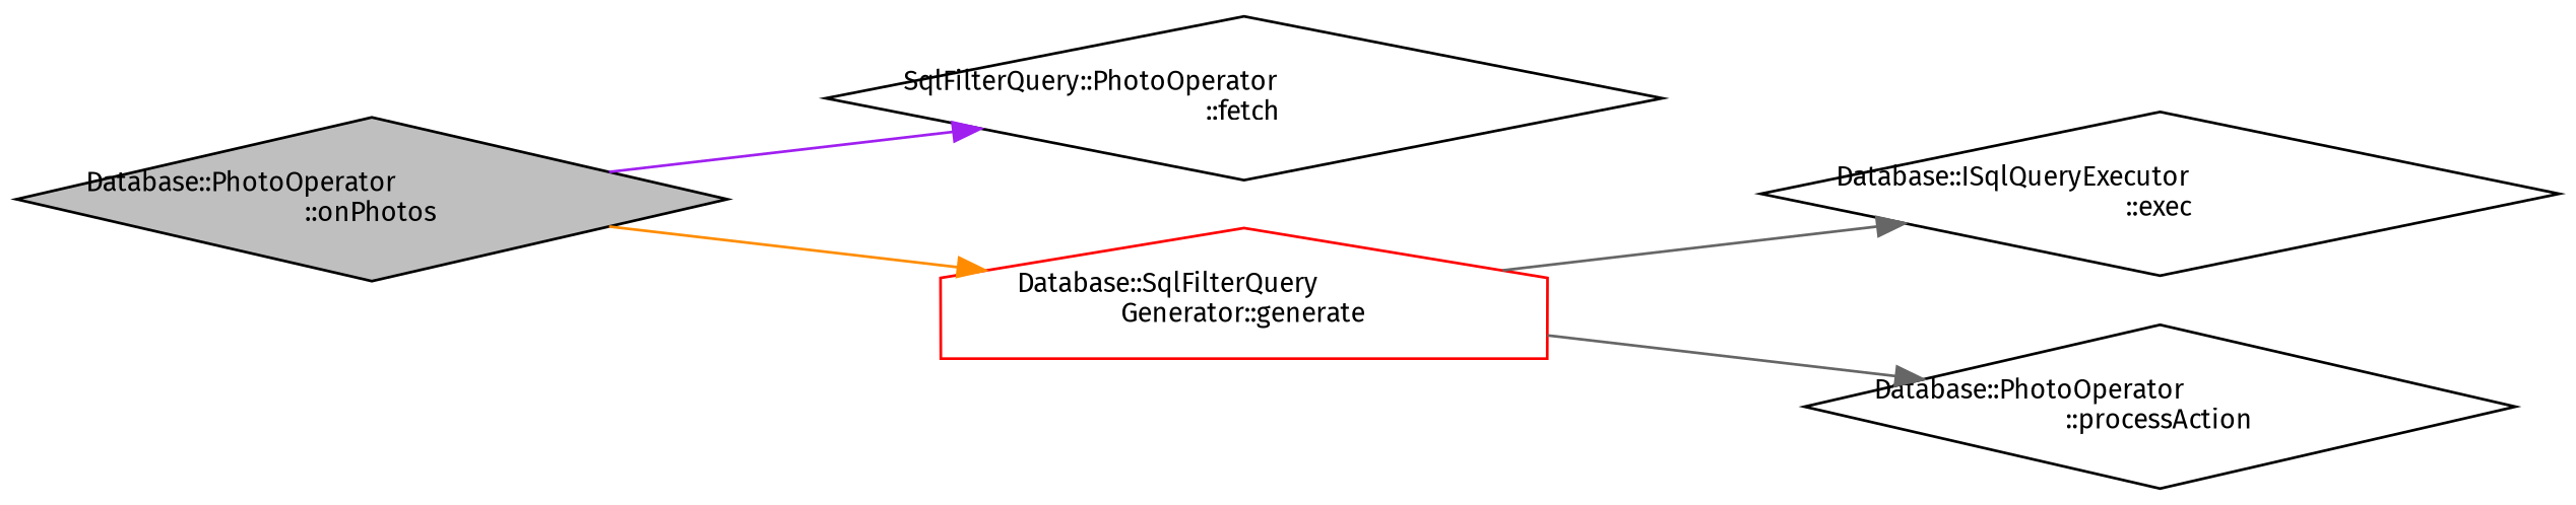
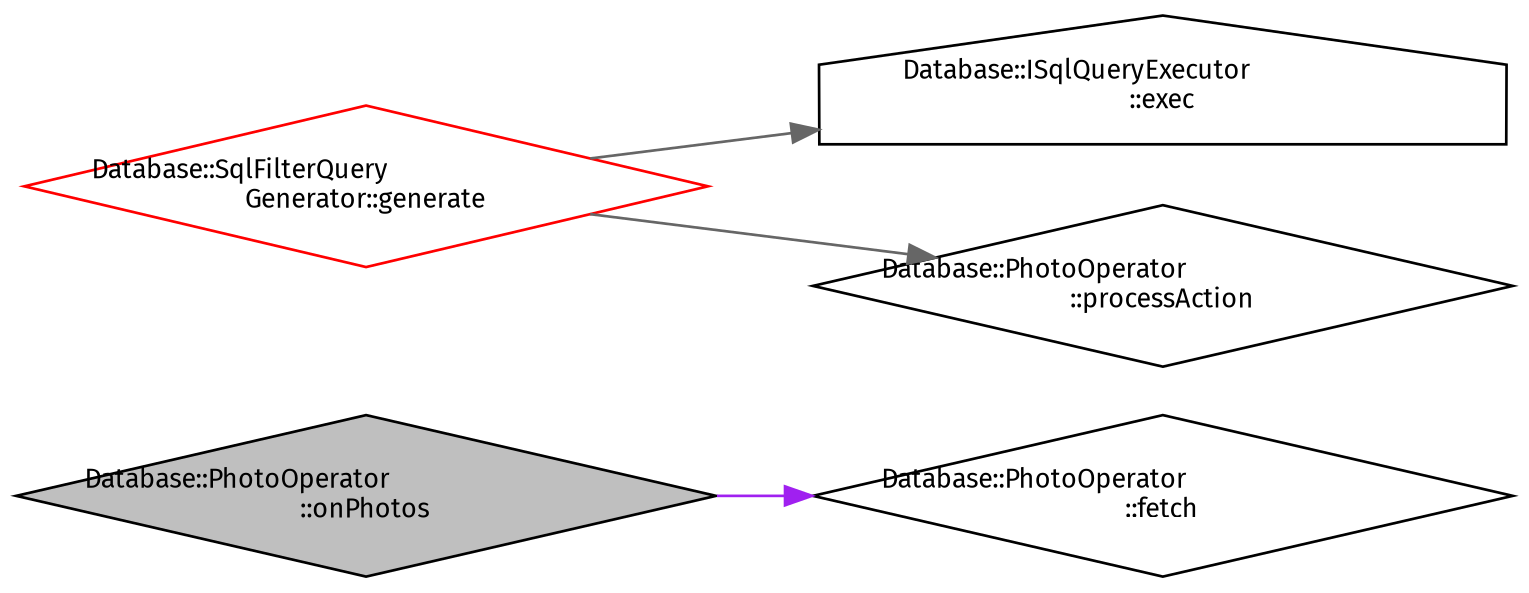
  digraph {
    fontname="Fira Sans"
    rankdir=LR
    node [color=black fillcolor=white fontname="Fira Sans" fontsize=10 shape=diamond style=filled]
    edge [color=gray40 fontname="Fira Sans" fontsize=10 labelfontname=Helvetica labelfontsize=10 style=solid]
    n1 [fillcolor=grey75 fontcolor=black height=0.2 label="Database::PhotoOperator\l::onPhotos" width=0.4]
-   n2 [height=0.2 label="SqlFilterQuery::PhotoOperator\l::fetch" width=0.4]
-   n3 [color=red height=0.2 label="Database::SqlFilterQuery\lGenerator::generate" shape=house width=0.4]
-   n4 [height=0.2 label="Database::ISqlQueryExecutor\l::exec" width=0.4]
+   n2 [height=0.2 label="Database::PhotoOperator\l::fetch" width=0.4]
+   n3 [color=red height=0.2 label="Database::SqlFilterQuery\lGenerator::generate" width=0.4]
+   n4 [height=0.2 label="Database::ISqlQueryExecutor\l::exec" shape=house width=0.4]
    n5 [height=0.2 label="Database::PhotoOperator\l::processAction" width=0.4]
    n1 -> n2 [color=purple]
-   n1 -> n3 [color=darkorange]
    n3 -> n4
    n3 -> n5
  }
